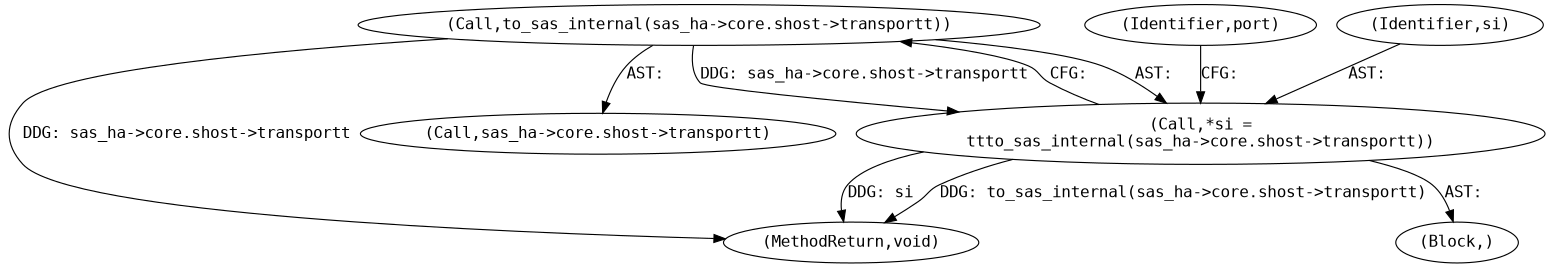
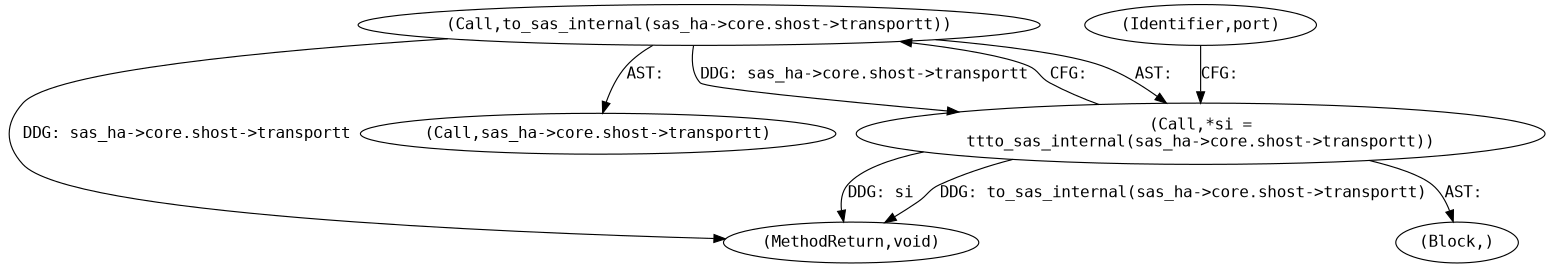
  digraph {
    fontname="DejaVu Sans Mono"
    node [fontname="DejaVu Sans Mono"]
    edge [fontname="DejaVu Sans Mono"]
    n1 [label="(Call,to_sas_internal(sas_ha->core.shost->transportt))"]
    n2 [label="(Call,*si =\n\t\tto_sas_internal(sas_ha->core.shost->transportt))"]
    n3 [label="(Call,sas_ha->core.shost->transportt)"]
    n4 [label="(MethodReturn,void)"]
    n5 [label="(Block,)"]
    n6 [label="(Identifier,port)"]
-   n7 [label="(Identifier,si)"]
    n1 -> n2 [label="AST: "]
    n1 -> n2 [label="DDG: sas_ha->core.shost->transportt"]
    n1 -> n3 [label="AST: "]
    n1 -> n4 [label="DDG: sas_ha->core.shost->transportt"]
    n2 -> n1 [label="CFG: "]
    n2 -> n4 [label="DDG: to_sas_internal(sas_ha->core.shost->transportt)"]
    n2 -> n4 [label="DDG: si"]
    n2 -> n5 [label="AST: "]
    n6 -> n2 [label="CFG: "]
-   n7 -> n2 [label="AST: "]
  }
